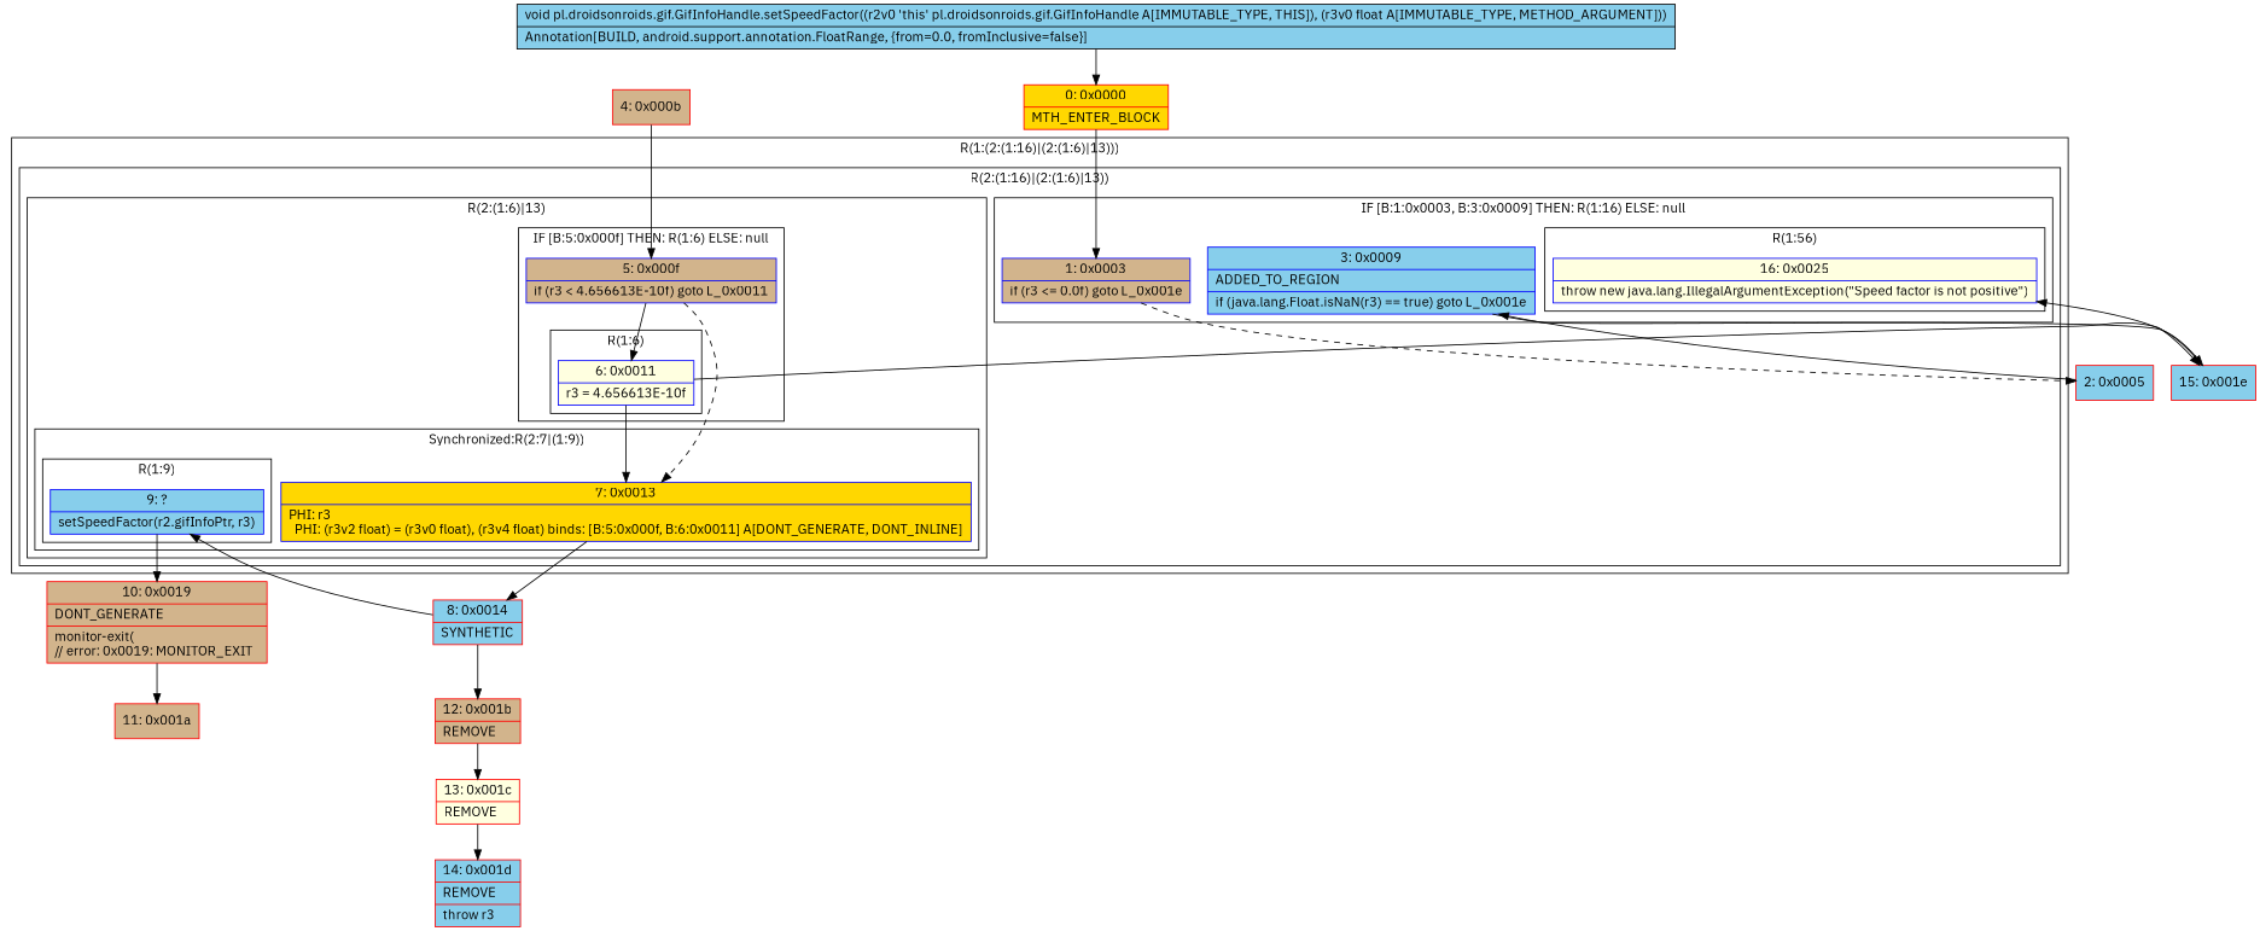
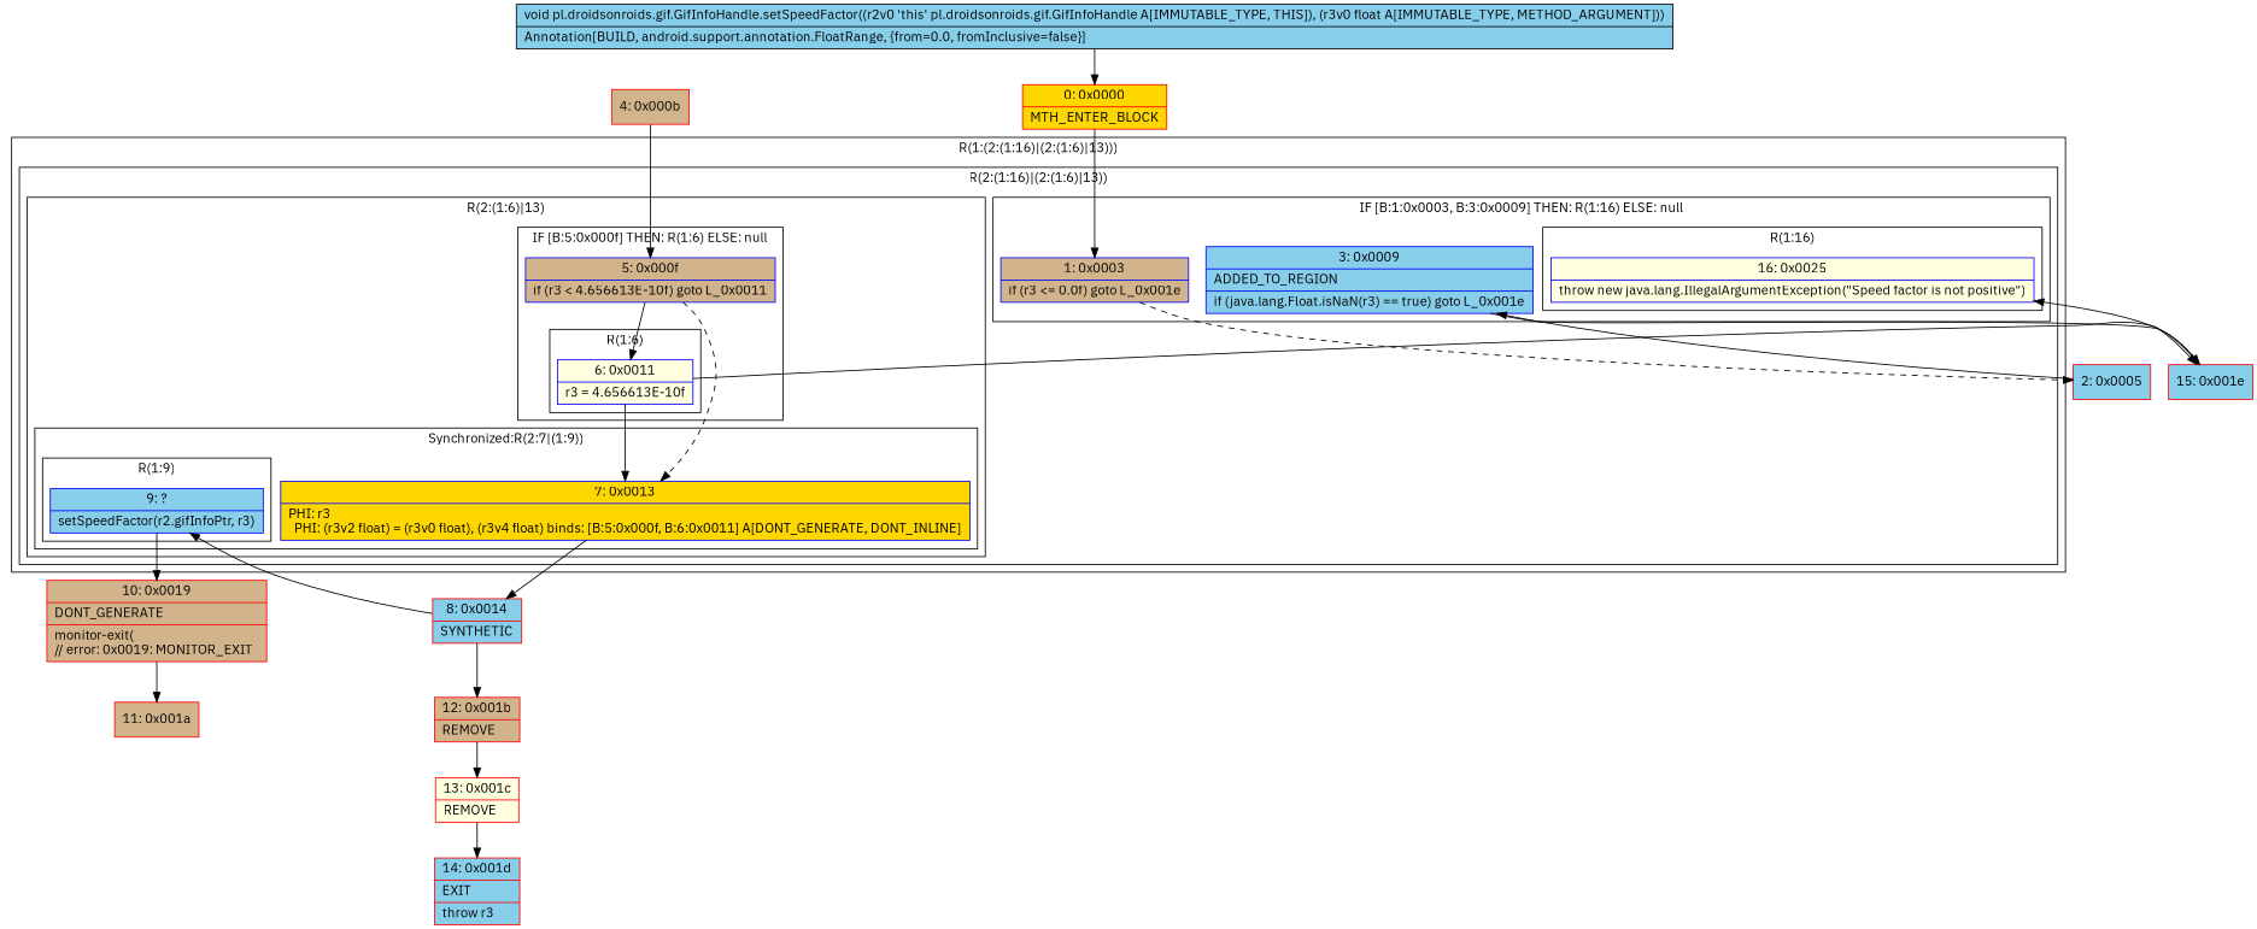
  digraph {
    fontname="IBM Plex Sans"
    node [color=red fillcolor=skyblue fontname="IBM Plex Sans" shape=record style=filled]
    edge [fontname="IBM Plex Sans"]
    n1 [color=blue fillcolor=lightyellow label="{16\:\ 0x0025|throw new java.lang.IllegalArgumentException(\"Speed factor is not positive\")\l}"]
    n2 [color=blue fillcolor=tan label="{1\:\ 0x0003|if (r3 \<= 0.0f) goto L_0x001e\l}"]
    n3 [color=blue label="{3\:\ 0x0009|ADDED_TO_REGION\l|if (java.lang.Float.isNaN(r3) == true) goto L_0x001e\l}"]
    n4 [color=blue fillcolor=lightyellow label="{6\:\ 0x0011|r3 = 4.656613E\-10f\l}"]
    n5 [color=blue fillcolor=tan label="{5\:\ 0x000f|if (r3 \< 4.656613E\-10f) goto L_0x0011\l}"]
    n6 [color=blue label="{9\:\ ?|setSpeedFactor(r2.gifInfoPtr, r3)\l}"]
    n7 [color=blue fillcolor=gold label="{7\:\ 0x0013|PHI: r3 \l  PHI: (r3v2 float) = (r3v0 float), (r3v4 float) binds: [B:5:0x000f, B:6:0x0011] A[DONT_GENERATE, DONT_INLINE]\l}"]
    n8 [label="{2\:\ 0x0005}"]
    n9 [label="{15\:\ 0x001e}"]
    n10 [fillcolor=tan label="{10\:\ 0x0019|DONT_GENERATE\l|monitor\-exit(\l\/\/ error: 0x0019: MONITOR_EXIT  \l}"]
    n11 [label="{8\:\ 0x0014|SYNTHETIC\l}"]
    n12 [fillcolor=tan label="{4\:\ 0x000b}"]
    n13 [fillcolor=tan label="{12\:\ 0x001b|REMOVE\l}"]
    n14 [fillcolor=tan label="{11\:\ 0x001a}"]
    n15 [fillcolor=gold label="{0\:\ 0x0000|MTH_ENTER_BLOCK\l}"]
    n16 [fillcolor=lightyellow label="{13\:\ 0x001c|REMOVE\l}"]
-   n17 [label="{14\:\ 0x001d|REMOVE\l|throw r3\l}"]
+   n17 [label="{14\:\ 0x001d|EXIT\l|throw r3\l}"]
    n18 [label="{void pl.droidsonroids.gif.GifInfoHandle.setSpeedFactor((r2v0 'this' pl.droidsonroids.gif.GifInfoHandle A[IMMUTABLE_TYPE, THIS]), (r3v0 float A[IMMUTABLE_TYPE, METHOD_ARGUMENT]))  | Annotation[BUILD, android.support.annotation.FloatRange, \{from=0.0, fromInclusive=false\}]\l}" color=""]
    subgraph cluster_1 {
      label="R(1:(2:(1:16)|(2:(1:6)|13)))"
      subgraph cluster_2 {
        label="R(2:(1:16)|(2:(1:6)|13))"
        subgraph cluster_3 {
          label="IF [B:1:0x0003, B:3:0x0009] THEN: R(1:16) ELSE: null"
          n2
          n3
          subgraph cluster_4 {
-           label="R(1:56)"
+           label="R(1:16)"
            n1
          }
        }
        subgraph cluster_5 {
          label="R(2:(1:6)|13)"
          subgraph cluster_6 {
            label="IF [B:5:0x000f] THEN: R(1:6) ELSE: null"
            n5
            subgraph cluster_7 {
              label="R(1:6)"
              n4
            }
          }
          subgraph cluster_8 {
            label="Synchronized:R(2:7|(1:9))"
            n7
            subgraph cluster_9 {
              label="R(1:9)"
              n6
            }
          }
        }
      }
    }
    n2 -> n8 [style=dashed]
    n3 -> n9
    n4 -> n7
    n4 -> n9
    n5 -> n4
    n5 -> n7 [style=dashed]
    n6 -> n10
    n7 -> n11
    n8 -> n3
    n9 -> n1
    n10 -> n14
    n11 -> n6
    n11 -> n13
    n12 -> n5
    n13 -> n16
    n15 -> n2
    n16 -> n17
    n18 -> n15
  }
